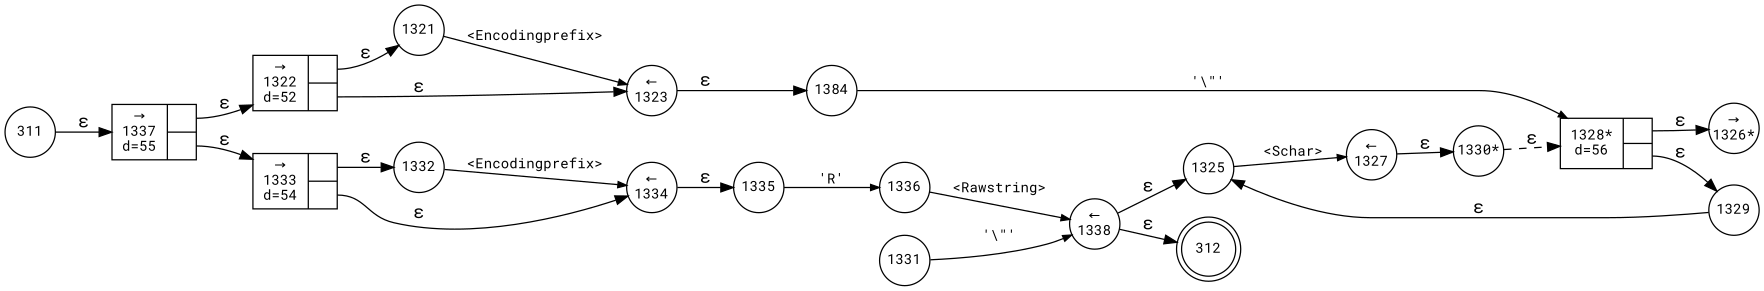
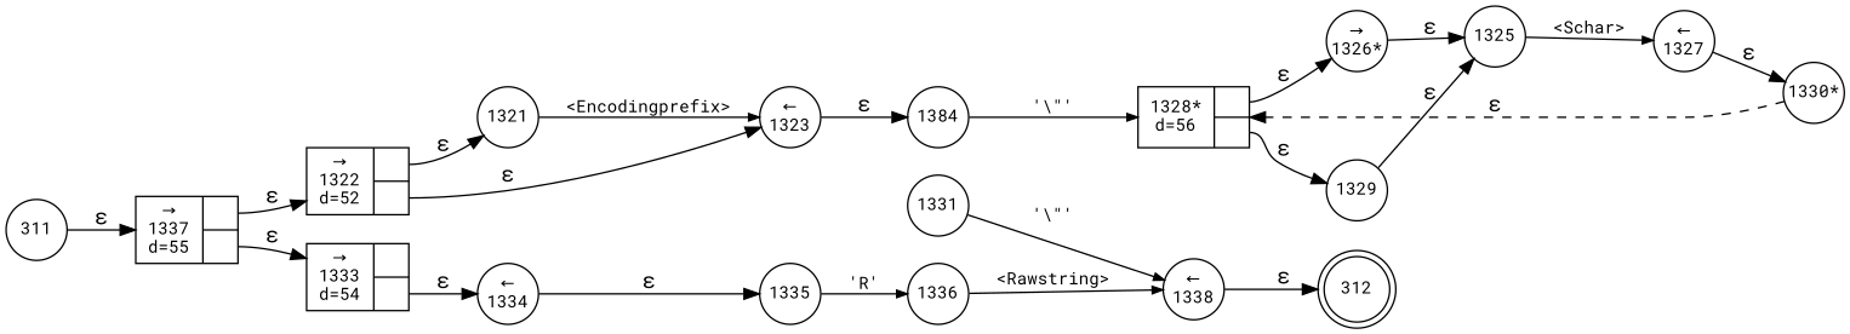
  digraph {
    fontname="Roboto Mono"
    rankdir=LR
    node [fixedsize=true fontname="Roboto Mono" fontsize=11 shape=circle peripheries=1]
    edge [fontname="Roboto Mono"]
    n1 [label=312 shape=doublecircle width=.6 peripheries=""]
    n2 [label=1321 width=.55]
    n3 [label="&larr;\n1323" width=.55]
    n4 [label=1384 width=.55]
    n5 [fixedsize=false label="{&rarr;\n1322\nd=52|{<p0>|<p1>}}" shape=record]
    n6 [fixedsize=false label="{1328*\nd=56|{<p0>|<p1>}}" shape=record]
    n7 [label="&rarr;\n1326*" width=.55]
    n8 [label=1329 width=.55]
    n9 [label=1325 width=.55]
    n10 [label="&larr;\n1327" width=.55]
    n11 [label="1330*" width=.55]
    n12 [label=1331 width=.55]
    n13 [label="&larr;\n1338" width=.55]
-   n14 [label=1332 width=.55]
    n15 [label="&larr;\n1334" width=.55]
    n16 [label=1335 width=.55]
    n17 [fixedsize=false label="{&rarr;\n1333\nd=54|{<p0>|<p1>}}" shape=record]
    n18 [label=1336 width=.55]
    n19 [label=311 width=.55]
    n20 [fixedsize=false label="{&rarr;\n1337\nd=55|{<p0>|<p1>}}" shape=record]
    n2 -> n3 [arrowhead=normal arrowsize=.7 fontsize=11 label="<Encodingprefix>"]
    n3 -> n4 [label="&epsilon;"]
    n4 -> n6 [arrowhead=normal arrowsize=.7 fontsize=11 label="'\\\"'"]
    n5 -> n2 [label="&epsilon;" tailport=p0]
    n5 -> n3 [label="&epsilon;" tailport=p1]
    n6 -> n7 [label="&epsilon;" tailport=p0]
    n6 -> n8 [label="&epsilon;" tailport=p1]
-   n13 -> n9 [label="&epsilon;"]
+   n7 -> n9 [label="&epsilon;"]
    n8 -> n9 [label="&epsilon;"]
    n9 -> n10 [arrowhead=normal arrowsize=.7 fontsize=11 label="<Schar>"]
    n10 -> n11 [label="&epsilon;"]
    n11 -> n6 [label="&epsilon;" style=dashed]
    n12 -> n13 [arrowhead=normal arrowsize=.7 fontsize=11 label="'\\\"'"]
    n13 -> n1 [label="&epsilon;"]
-   n14 -> n15 [arrowhead=normal arrowsize=.7 fontsize=11 label="<Encodingprefix>"]
    n15 -> n16 [label="&epsilon;"]
    n16 -> n18 [arrowhead=normal arrowsize=.7 fontsize=11 label="'R'"]
-   n17 -> n14 [label="&epsilon;" tailport=p0]
    n17 -> n15 [label="&epsilon;" tailport=p1]
    n18 -> n13 [arrowhead=normal arrowsize=.7 fontsize=11 label="<Rawstring>"]
    n19 -> n20 [label="&epsilon;"]
    n20 -> n5 [label="&epsilon;" tailport=p0]
    n20 -> n17 [label="&epsilon;" tailport=p1]
  }
